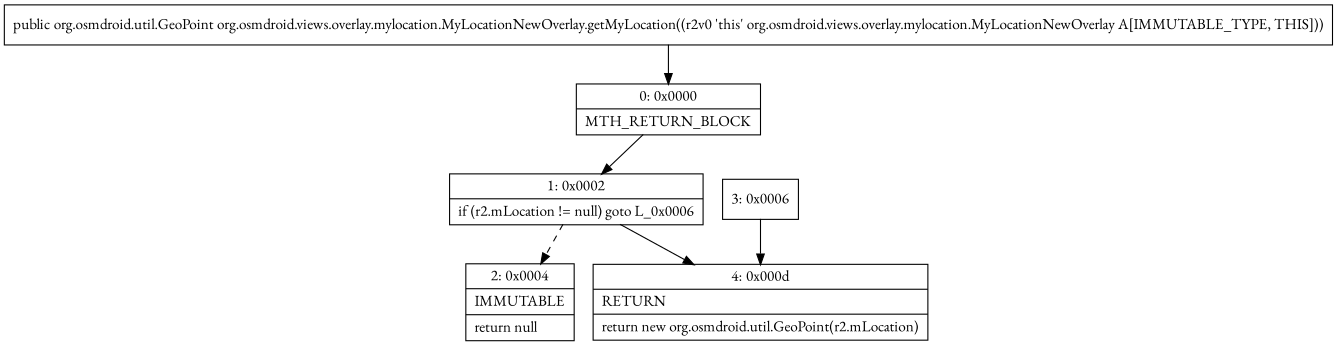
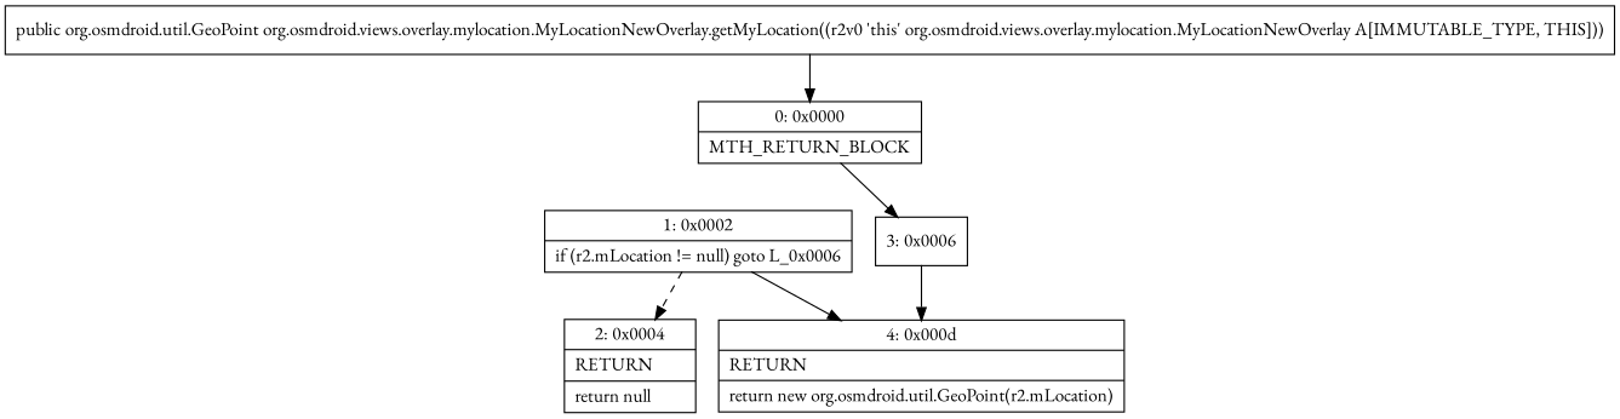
  digraph {
    fontname="EB Garamond"
    node [fontname="EB Garamond" shape=record]
    edge [fontname="EB Garamond"]
    n1 [label="{0\:\ 0x0000|MTH_RETURN_BLOCK\l}"]
    n2 [label="{1\:\ 0x0002|if (r2.mLocation != null) goto L_0x0006\l}"]
-   n3 [label="{2\:\ 0x0004|IMMUTABLE\l|return null\l}"]
+   n3 [label="{2\:\ 0x0004|RETURN\l|return null\l}"]
    n4 [label="{4\:\ 0x000d|RETURN\l|return new org.osmdroid.util.GeoPoint(r2.mLocation)\l}"]
    n5 [label="{3\:\ 0x0006}"]
    n6 [label="{public org.osmdroid.util.GeoPoint org.osmdroid.views.overlay.mylocation.MyLocationNewOverlay.getMyLocation((r2v0 'this' org.osmdroid.views.overlay.mylocation.MyLocationNewOverlay A[IMMUTABLE_TYPE, THIS])) }"]
-   n1 -> n2
+   n1 -> n5
    n2 -> n3 [style=dashed]
    n2 -> n4
    n5 -> n4
    n6 -> n1
  }
